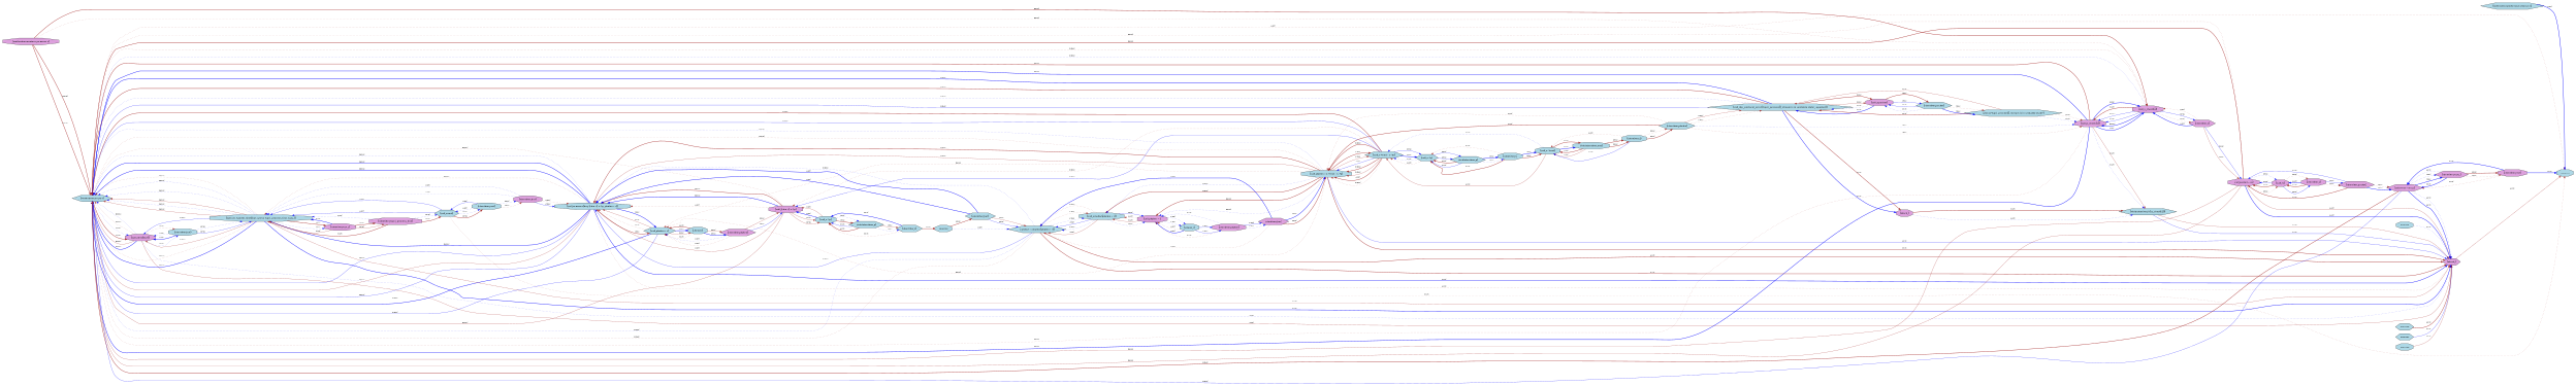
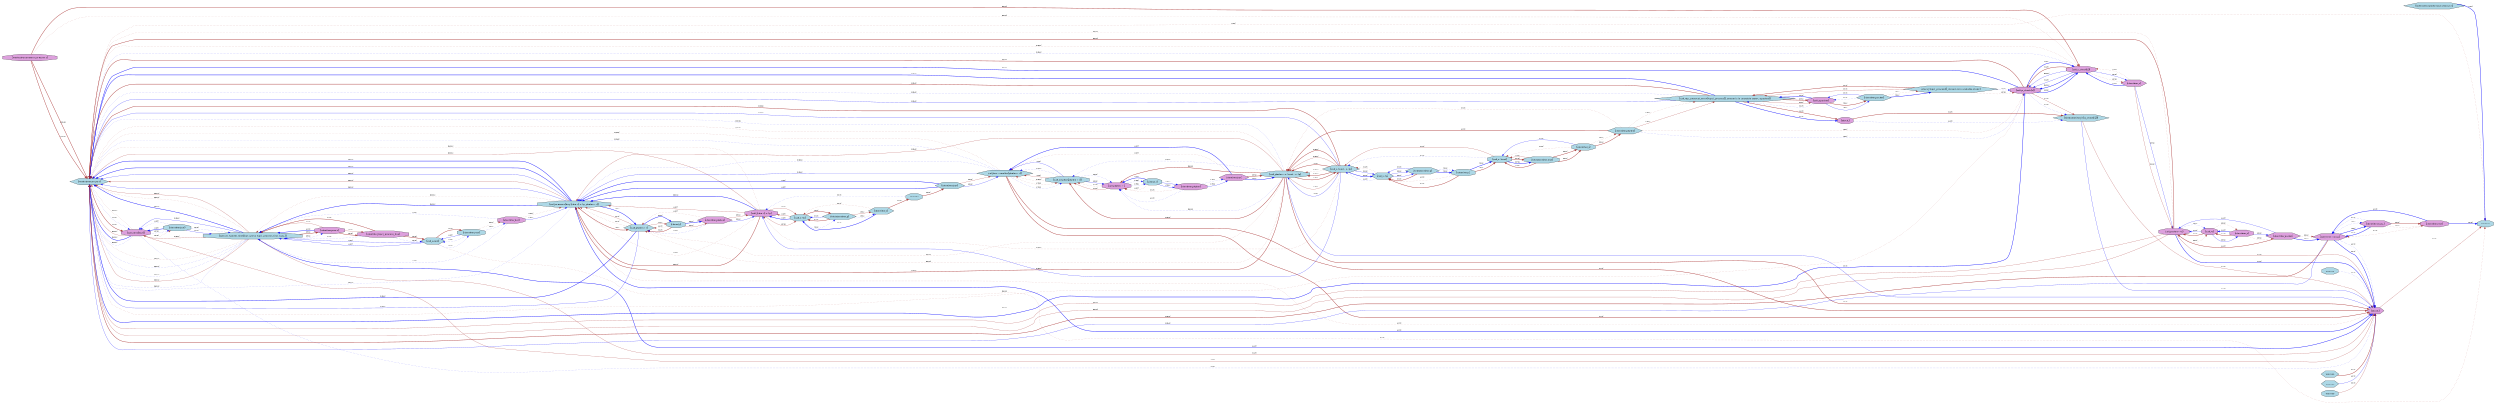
  digraph {
    fontname="Fira Sans"
    rankdir=LR
    node [fillcolor=lightblue fontname="Fira Sans" shape=octagon style=filled]
    edge [color=brown fontname="Fira Sans" style=dotted]
    n1 [label="(MethodReturn,RET)" shape=hexagon]
    n2 [fillcolor=plum label="(Call,xfree(buf))"]
    1000101
    n4 [fillcolor=plum label="(Block,)" shape=hexagon]
    n5 [label="(Identifier,buf)"]
    n6 [fillcolor=plum label="(MethodParameterIn,STREAM s)"]
    n7 [fillcolor=plum label="(Call,s_check(s))"]
    n8 [fillcolor=plum label="(Call,!s_check(s))"]
    n9 [fillcolor=plum label="(Identifier,s)" shape=hexagon]
    n10 [label="(MethodParameterOut,STREAM s)" shape=hexagon]
    n11 [label="(Call,rdp_protocol_error(\"lspci_process(), stream is in unstable state\", &packet))" shape=hexagon]
    n12 [fillcolor=plum label="(Call,&packet)"]
    n13 [fillcolor=plum label="(Block,)"]
    n14 [label="(Identifier,packet)" shape=hexagon]
    n15 [label="(FieldIdentifier,if (!s_check(s)))" shape=hexagon]
    n16 [label="(Literal,\"lspci_process(), stream is in unstable state\")" shape=hexagon]
    n17 [label="(Call,s->end - s->p)" shape=hexagon]
    n18 [label="(Call,pkglen = s->end - s->p)"]
    n19 [label="(Call,s->p)" shape=hexagon]
    n20 [fillcolor=plum label="(Call,(char *) s->p)"]
    n21 [fillcolor=plum label="(Call,pkglen + 1)"]
    n22 [label="(Call,xmalloc(pkglen + 1))"]
    n23 [label="(Call,STRNCPY(buf, (char *) s->p, pkglen + 1))"]
    n24 [label="(Call,pkglen + 1)" shape=hexagon]
    n25 [label="(FieldIdentifier,p)" shape=hexagon]
    n26 [label="(Call,s->p)"]
    n27 [label="(Call,s->end)"]
    n28 [label="(FieldIdentifier,end)"]
    n29 [label="(Identifier,s)"]
    n30 [label="(Identifier,pkglen)" shape=hexagon]
    n31 [label="(Literal,1)"]
    n32 [label="(Call,buf = xmalloc(pkglen + 1))" shape=hexagon]
    n33 [label="(Call,str_handle_lines(buf, &rest, lspci_process_line, NULL))"]
    n34 [label="(Literal,1)"]
    n35 [label="(Identifier,s)"]
    n36 [fillcolor=plum label="(Identifier,buf)" shape=hexagon]
    n37 [fillcolor=plum label="(Identifier,pkglen)"]
    n38 [fillcolor=plum label="(Identifier,NULL)"]
    n39 [label="(FieldIdentifier,p)" shape=hexagon]
    n40 [label="(Identifier,s)" shape=hexagon]
    1000142
    n42 [label="(Identifier,buf)" shape=hexagon]
    n43 [fillcolor=plum label="(Identifier,pkglen)" shape=hexagon]
    n44 [fillcolor=plum label="(Identifier,lspci_process_line)"]
    n45 [fillcolor=plum label="(Identifier,buf)"]
    n46 [label="(Call,&rest)" shape=hexagon]
    n47 [label="(Identifier,rest)"]
    n48 [fillcolor=plum label="(Call,*rest = NULL)" shape=hexagon]
    n49 [fillcolor=plum label="(Identifier,NULL)" shape=hexagon]
    n50 [fillcolor=plum label="(Identifier,rest)"]
    n51 [fillcolor=plum label="(Call,packet = *s)"]
    n52 [fillcolor=plum label="(Call,*s)"]
    n53 [fillcolor=plum label="(Identifier,s)"]
    n54 [fillcolor=plum label="(Identifier,packet)" shape=hexagon]
    1000104 [shape=hexagon]
    1000105 [shape=hexagon]
    1000109
    1000110
    n1 -> n2 [color=blue label="CFG: "]
    n1 -> n2 [label="CFG: " style=bold]
    n1 -> 1000101 [label="AST: "]
    n2 -> n1 [label="DDG: " style=solid]
    n2 -> n1 [color=blue label="DDG: " style=bold]
    n2 -> n1 [color=blue label="DDG: "]
    n2 -> n1 [label="DDG: "]
    n2 -> n4 [label="AST: " style=solid]
    n2 -> n4 [color=blue label="AST: "]
    n2 -> n5 [color=blue label="CFG: "]
    n2 -> n5 [label="CFG: "]
    n4 -> 1000101 [label="AST: " style=solid]
    n5 -> n2 [color=blue label="AST: "]
    n5 -> n2 [color=blue label="AST: " style=bold]
    n5 -> n33 [color=blue label="CFG: " style=solid]
    n5 -> n33 [color=blue label="CFG: "]
    n6 -> n1 [label="DDG: " style=bold]
    n6 -> n1 [label="DDG: " style=bold]
    n6 -> n7 [label="DDG: " style=bold]
    n6 -> n7 [label="DDG: "]
    n7 -> n1 [label="DDG: "]
    n7 -> n1 [color=blue label="DDG: "]
    n7 -> n8 [label="AST: " style=bold]
    n7 -> n8 [color=blue label="DDG: " style=solid]
    n7 -> n8 [color=blue label="AST: " style=solid]
    n7 -> n8 [color=blue label="DDG: " style=bold]
    n7 -> n9 [color=blue label="CFG: " style=solid]
    n7 -> n9 [label="CFG: "]
    n8 -> n1 [color=blue label="DDG: " style=bold]
    n8 -> n1 [label="DDG: " style=bold]
    n8 -> n1 [label="DDG: "]
    n8 -> n1 [color=blue label="DDG: " style=bold]
    n8 -> n7 [color=blue label="CFG: " style=bold]
    n8 -> n7 [color=blue label="CFG: " style=bold]
    n8 -> n15 [label="AST: " style=solid]
    n8 -> n15 [color=blue label="AST: "]
    n9 -> n7 [color=blue label="AST: " style=bold]
    n9 -> n7 [label="AST: "]
    n9 -> n51 [color=blue label="CFG: " style=solid]
    n9 -> n51 [label="CFG: " style=solid]
    n10 -> 1000101 [color=blue label="AST: " style=bold]
    n11 -> n1 [color=blue label="DDG: " style=bold]
    n11 -> n1 [color=blue label="DDG: " style=solid]
    n11 -> n1 [color=blue label="DDG: "]
    n11 -> n1 [label="DDG: " style=bold]
    n11 -> n12 [label="CFG: " style=bold]
    n11 -> n12 [label="CFG: " style=solid]
    n11 -> n13 [label="AST: " style=bold]
    n11 -> n13 [color=blue label="AST: " style=bold]
    n12 -> n11 [color=blue label="AST: "]
    n12 -> n11 [color=blue label="AST: " style=bold]
    n12 -> n14 [label="CFG: " style=bold]
    n12 -> n14 [color=blue label="CFG: " style=solid]
    n13 -> n15 [color=blue label="AST: "]
    n13 -> n15 [label="AST: " style=bold]
    n14 -> n12 [color=blue label="AST: " style=solid]
    n14 -> n12 [color=blue label="AST: "]
    n14 -> n16 [color=blue label="CFG: " style=bold]
    n14 -> n16 [label="CFG: "]
    n15 -> n4 [color=blue label="AST: " style=solid]
    n15 -> n4 [label="AST: " style=solid]
    n16 -> n8 [color=blue label="CFG: "]
    n16 -> n8 [label="CFG: "]
    n16 -> n11 [label="AST: " style=solid]
    n16 -> n11 [label="AST: " style=bold]
    n17 -> n1 [color=blue label="DDG: " style=solid]
    n17 -> n1 [label="DDG: " style=bold]
    n17 -> n18 [color=blue label="AST: " style=solid]
    n17 -> n18 [label="DDG: " style=bold]
    n17 -> n18 [label="DDG: " style=solid]
    n17 -> n18 [label="AST: " style=bold]
    n17 -> n18 [label="DDG: "]
    n17 -> n18 [label="DDG: " style=bold]
    n17 -> n19 [color=blue label="CFG: " style=solid]
    n17 -> n19 [color=blue label="CFG: " style=bold]
    n17 -> n20 [color=blue label="DDG: " style=solid]
    n17 -> n20 [label="DDG: "]
    n18 -> n1 [color=blue label="DDG: "]
    n18 -> n1 [label="DDG: "]
    n18 -> n4 [color=blue label="AST: " style=solid]
    n18 -> n4 [label="AST: " style=bold]
    n18 -> n17 [label="CFG: " style=solid]
    n18 -> n17 [label="CFG: " style=bold]
    n18 -> n21 [color=blue label="DDG: "]
    n18 -> n21 [label="DDG: " style=bold]
    n18 -> n22 [label="DDG: " style=bold]
    n18 -> n22 [color=blue label="DDG: "]
    n18 -> n23 [label="DDG: " style=bold]
    n18 -> n23 [label="DDG: " style=solid]
    n18 -> n24 [label="DDG: "]
    n18 -> n24 [label="DDG: "]
    n19 -> n17 [color=blue label="AST: "]
    n19 -> n17 [label="AST: "]
    n19 -> n25 [color=blue label="CFG: " style=solid]
    n19 -> n25 [color=blue label="CFG: " style=solid]
    n20 -> n1 [label="DDG: "]
    n20 -> n1 [label="DDG: " style=solid]
    n20 -> n23 [label="AST: "]
    n20 -> n23 [label="DDG: " style=bold]
    n20 -> n23 [label="AST: " style=solid]
    n20 -> n23 [color=blue label="DDG: " style=bold]
    n20 -> n26 [label="CFG: " style=solid]
    n20 -> n26 [label="CFG: " style=solid]
    n21 -> n22 [label="AST: "]
    n21 -> n22 [label="AST: " style=solid]
    n21 -> n31 [color=blue label="CFG: "]
    n21 -> n31 [color=blue label="CFG: "]
    n22 -> n21 [color=blue label="CFG: "]
    n22 -> n21 [color=blue label="CFG: " style=solid]
    n22 -> n32 [color=blue label="AST: " style=solid]
    n22 -> n32 [color=blue label="DDG: "]
    n22 -> n32 [label="AST: " style=solid]
    n22 -> n32 [label="DDG: "]
    n23 -> n1 [color=blue label="DDG: "]
    n23 -> n1 [color=blue label="DDG: " style=bold]
    n23 -> n1 [color=blue label="DDG: " style=bold]
    n23 -> n1 [color=blue label="DDG: " style=solid]
    n23 -> n1 [label="DDG: " style=solid]
    n23 -> n1 [color=blue label="DDG: " style=solid]
    n23 -> n4 [label="AST: "]
    n23 -> n4 [color=blue label="AST: " style=bold]
    n23 -> n24 [label="CFG: " style=bold]
    n23 -> n24 [color=blue label="CFG: " style=bold]
    n23 -> n33 [color=blue label="DDG: " style=bold]
    n23 -> n33 [label="DDG: "]
    n24 -> n1 [color=blue label="DDG: " style=bold]
    n24 -> n1 [color=blue label="DDG: " style=solid]
    n24 -> n23 [label="AST: " style=solid]
    n24 -> n23 [label="AST: "]
    n24 -> n34 [color=blue label="CFG: " style=bold]
    n24 -> n34 [label="CFG: " style=solid]
    n25 -> n19 [label="AST: " style=bold]
    n25 -> n19 [color=blue label="AST: " style=solid]
    n25 -> n35 [color=blue label="CFG: " style=bold]
    n25 -> n35 [color=blue label="CFG: "]
    n26 -> n20 [label="AST: " style=solid]
    n26 -> n20 [color=blue label="AST: " style=bold]
    n26 -> n39 [color=blue label="CFG: "]
    n26 -> n39 [label="CFG: " style=bold]
    n27 -> n17 [label="AST: " style=solid]
    n27 -> n17 [color=blue label="AST: "]
    n27 -> n28 [label="CFG: " style=bold]
    n27 -> n28 [color=blue label="CFG: " style=bold]
    n28 -> n27 [label="AST: " style=bold]
    n28 -> n27 [label="AST: " style=solid]
    n28 -> n29 [label="CFG: " style=bold]
    n28 -> n29 [label="CFG: " style=bold]
    n29 -> n27 [color=blue label="AST: " style=solid]
    n29 -> n27 [label="AST: "]
    n29 -> n30 [label="CFG: " style=bold]
    n29 -> n30 [label="CFG: "]
    n30 -> n8 [label="CFG: "]
    n30 -> n8 [color=blue label="CFG: "]
    n30 -> n11 [label="CFG: "]
    n30 -> n11 [label="CFG: " style=solid]
    n30 -> n18 [label="AST: "]
    n30 -> n18 [label="AST: " style=bold]
    n31 -> n21 [label="AST: "]
    n31 -> n21 [color=blue label="AST: " style=bold]
    n31 -> n37 [color=blue label="CFG: " style=solid]
    n31 -> n37 [color=blue label="CFG: " style=solid]
    n32 -> n1 [color=blue label="DDG: "]
    n32 -> n1 [label="DDG: "]
    n32 -> n4 [label="AST: " style=bold]
    n32 -> n4 [label="AST: " style=bold]
    n32 -> n22 [label="CFG: "]
    n32 -> n22 [color=blue label="CFG: "]
    n32 -> n23 [color=blue label="DDG: "]
    n32 -> n23 [color=blue label="DDG: " style=solid]
    n33 -> n1 [color=blue label="DDG: "]
    n33 -> n1 [label="DDG: " style=solid]
    n33 -> n1 [label="DDG: "]
    n33 -> n1 [color=blue label="DDG: " style=bold]
    n33 -> n1 [label="DDG: "]
    n33 -> n1 [color=blue label="DDG: "]
    n33 -> n1 [color=blue label="DDG: "]
    n33 -> n1 [label="DDG: " style=solid]
    n33 -> n2 [color=blue label="DDG: " style=solid]
    n33 -> n2 [label="DDG: " style=solid]
    n33 -> n4 [color=blue label="AST: " style=bold]
    n33 -> n4 [label="AST: " style=solid]
    n33 -> n38 [label="CFG: " style=bold]
    n33 -> n38 [color=blue label="CFG: "]
    n34 -> n24 [label="AST: "]
    n34 -> n24 [label="AST: " style=bold]
    n34 -> n43 [label="CFG: " style=solid]
    n34 -> n43 [color=blue label="CFG: " style=bold]
    n35 -> n19 [label="AST: "]
    n35 -> n19 [label="AST: " style=bold]
    n35 -> n27 [label="CFG: " style=bold]
    n35 -> n27 [color=blue label="CFG: " style=bold]
    n36 -> n18 [label="CFG: " style=bold]
    n36 -> n18 [color=blue label="CFG: " style=bold]
    n36 -> n32 [label="AST: "]
    n36 -> n32 [color=blue label="AST: " style=bold]
    n37 -> n21 [color=blue label="AST: "]
    n37 -> n21 [label="AST: "]
    n37 -> n36 [color=blue label="CFG: "]
    n37 -> n36 [color=blue label="CFG: " style=solid]
    n38 -> n33 [label="AST: " style=solid]
    n38 -> n33 [color=blue label="AST: " style=bold]
    n38 -> n44 [label="CFG: " style=solid]
    n38 -> n44 [label="CFG: " style=bold]
    n39 -> n26 [color=blue label="AST: " style=solid]
    n39 -> n26 [label="AST: " style=bold]
    n39 -> n40 [label="CFG: " style=solid]
    n39 -> n40 [color=blue label="CFG: "]
    n40 -> n26 [color=blue label="AST: " style=bold]
    n40 -> n26 [label="AST: "]
    n40 -> 1000142 [label="CFG: " style=bold]
-   1000142 -> n32 [color=blue label="AST: "]
+   1000142 -> n20 [color=blue label="AST: "]
    1000142 -> n42 [label="CFG: " style=bold]
    n42 -> n23 [color=blue label="AST: " style=bold]
    n42 -> n23 [color=blue label="AST: " style=bold]
    n42 -> n32 [color=blue label="CFG: " style=solid]
    n42 -> n32 [label="CFG: " style=solid]
    n43 -> n20 [label="CFG: " style=solid]
    n43 -> n20 [color=blue label="CFG: " style=solid]
    n43 -> n24 [color=blue label="AST: "]
    n43 -> n24 [label="AST: "]
    n44 -> n33 [color=blue label="AST: "]
    n44 -> n33 [label="AST: " style=bold]
    n44 -> n46 [label="CFG: " style=bold]
    n44 -> n46 [color=blue label="CFG: "]
    n45 -> n23 [label="CFG: "]
    n45 -> n23 [color=blue label="CFG: " style=solid]
    n45 -> n33 [color=blue label="AST: "]
    n45 -> n33 [color=blue label="AST: "]
    n46 -> 1000101 [label="AST: "]
    n46 -> n33 [color=blue label="AST: " style=solid]
    n46 -> n33 [color=blue label="AST: " style=solid]
    n46 -> n47 [color=blue label="CFG: "]
    n46 -> n47 [label="CFG: " style=bold]
    n47 -> n45 [color=blue label="CFG: "]
    n47 -> n45 [label="CFG: "]
    n47 -> n46 [color=blue label="AST: " style=solid]
    n47 -> n46 [color=blue label="AST: "]
    n48 -> n1 [color=blue label="DDG: " style=solid]
    n48 -> n1 [label="DDG: " style=bold]
    n48 -> n4 [color=blue label="AST: "]
    n48 -> n4 [color=blue label="AST: " style=bold]
    n48 -> n49 [color=blue label="CFG: "]
    n48 -> n49 [color=blue label="CFG: " style=bold]
    n49 -> n48 [color=blue label="AST: " style=bold]
    n49 -> n48 [color=blue label="AST: "]
    n49 -> n50 [label="CFG: " style=bold]
    n49 -> n50 [label="CFG: "]
    n50 -> 1000101 [color=blue label="CFG: " style=bold]
    n50 -> n48 [color=blue label="AST: " style=bold]
    n50 -> n48 [label="AST: "]
    n51 -> n1 [label="DDG: " style=solid]
    n51 -> n1 [label="DDG: " style=bold]
    n51 -> n1 [label="DDG: " style=solid]
    n51 -> n1 [label="DDG: "]
    n51 -> n4 [color=blue label="AST: " style=bold]
    n51 -> n4 [label="AST: " style=solid]
    n51 -> n52 [label="CFG: "]
    n51 -> n52 [color=blue label="CFG: "]
    n52 -> n51 [color=blue label="AST: " style=solid]
    n52 -> n51 [label="AST: " style=bold]
    n52 -> n53 [color=blue label="CFG: " style=solid]
    n52 -> n53 [label="CFG: "]
    n53 -> n52 [color=blue label="AST: " style=bold]
    n53 -> n52 [label="AST: " style=bold]
    n53 -> n54 [label="CFG: "]
    n53 -> n54 [color=blue label="CFG: " style=solid]
    n54 -> n48 [color=blue label="CFG: " style=bold]
    n54 -> n48 [label="CFG: "]
    n54 -> n51 [color=blue label="AST: " style=solid]
    n54 -> n51 [label="AST: " style=bold]
    1000104 -> n4 [label="AST: " style=bold]
    1000105 -> n4 [color=blue label="AST: " style=solid]
    1000109 -> n4 [label="AST: " style=solid]
    1000110 -> n4 [color=blue label="AST: "]
  }
